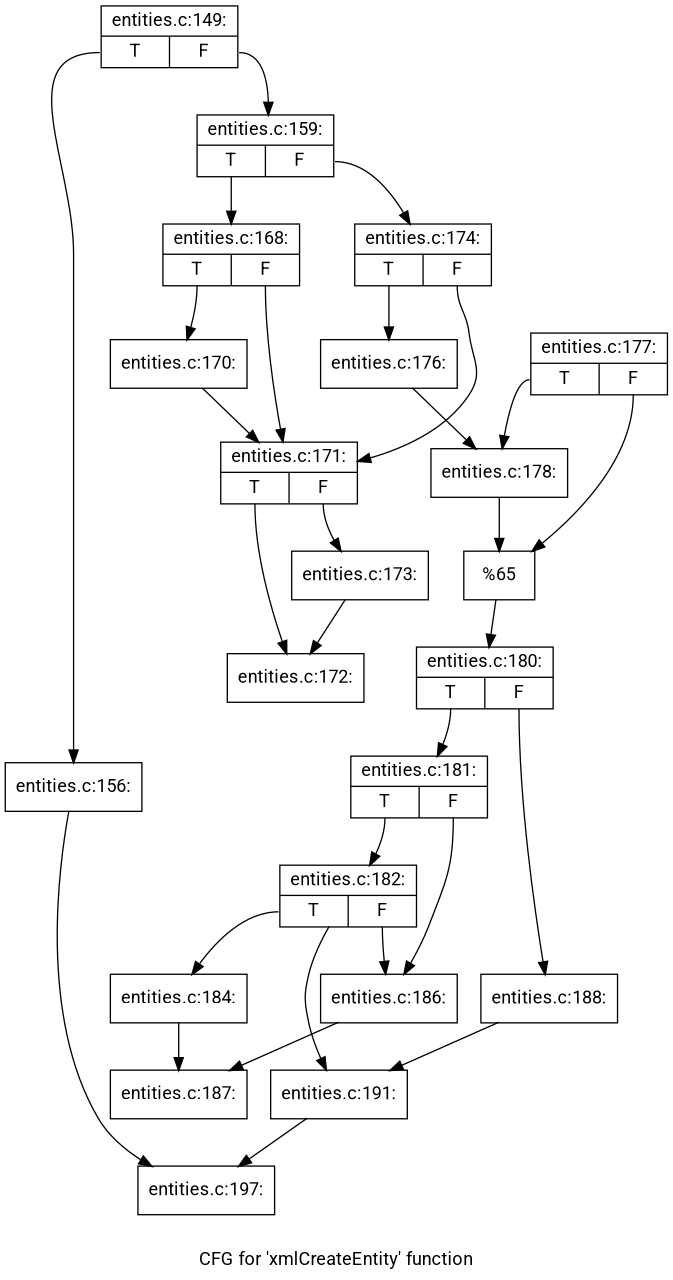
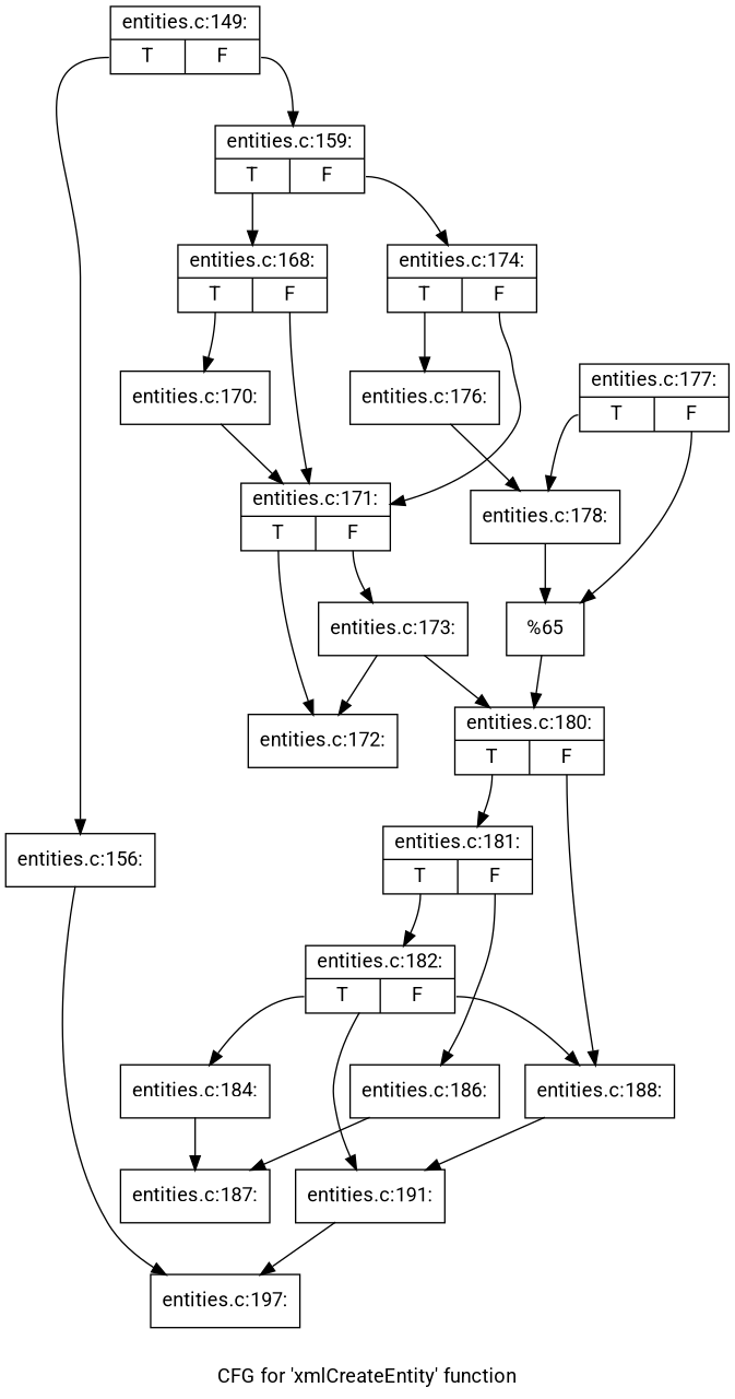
  digraph {
    fontname=Roboto
    label="CFG for 'xmlCreateEntity' function"
    node [fontname=Roboto shape=record]
    edge [fontname=Roboto]
    n1 [label="{entities.c:149:|{<s0>T|<s1>F}}"]
    n2 [label="{entities.c:156:}"]
    n3 [label="{entities.c:159:|{<s0>T|<s1>F}}"]
    n4 [label="{entities.c:197:}"]
    n5 [label="{entities.c:168:|{<s0>T|<s1>F}}"]
    n6 [label="{entities.c:174:|{<s0>T|<s1>F}}"]
    n7 [label="{entities.c:170:}"]
    n8 [label="{entities.c:171:|{<s0>T|<s1>F}}"]
    n9 [label="{entities.c:176:}"]
    n10 [label="{entities.c:172:}"]
    n11 [label="{entities.c:173:}"]
    n12 [label="{entities.c:178:}"]
    n13 [label="{entities.c:177:|{<s0>T|<s1>F}}"]
    n14 [label="{%65}"]
    n15 [label="{entities.c:180:|{<s0>T|<s1>F}}"]
    n16 [label="{entities.c:181:|{<s0>T|<s1>F}}"]
    n17 [label="{entities.c:188:}"]
    n18 [label="{entities.c:182:|{<s0>T|<s1>F}}"]
    n19 [label="{entities.c:186:}"]
    n20 [label="{entities.c:191:}"]
    n21 [label="{entities.c:184:}"]
    n22 [label="{entities.c:187:}"]
    n1 -> n2 [tailport=s0]
    n1 -> n3 [tailport=s1]
    n2 -> n4
    n3 -> n5 [tailport=s0]
    n3 -> n6 [tailport=s1]
    n5 -> n7 [tailport=s0]
    n5 -> n8 [tailport=s1]
    n6 -> n8 [tailport=s1]
    n6 -> n9 [tailport=s0]
    n7 -> n8
    n8 -> n10 [tailport=s0]
    n8 -> n11 [tailport=s1]
    n9 -> n12
    n11 -> n10
+   n11 -> n15
    n12 -> n14
    n13 -> n12 [tailport=s0]
    n13 -> n14 [tailport=s1]
    n14 -> n15
    n15 -> n16 [tailport=s0]
    n15 -> n17 [tailport=s1]
    n16 -> n18 [tailport=s0]
    n16 -> n19 [tailport=s1]
    n17 -> n20
-   n18 -> n19 [tailport=s1]
+   n18 -> n17 [tailport=s1]
    n18 -> n20
    n18 -> n21 [tailport=s0]
    n19 -> n22
    n20 -> n4
    n21 -> n22
  }
